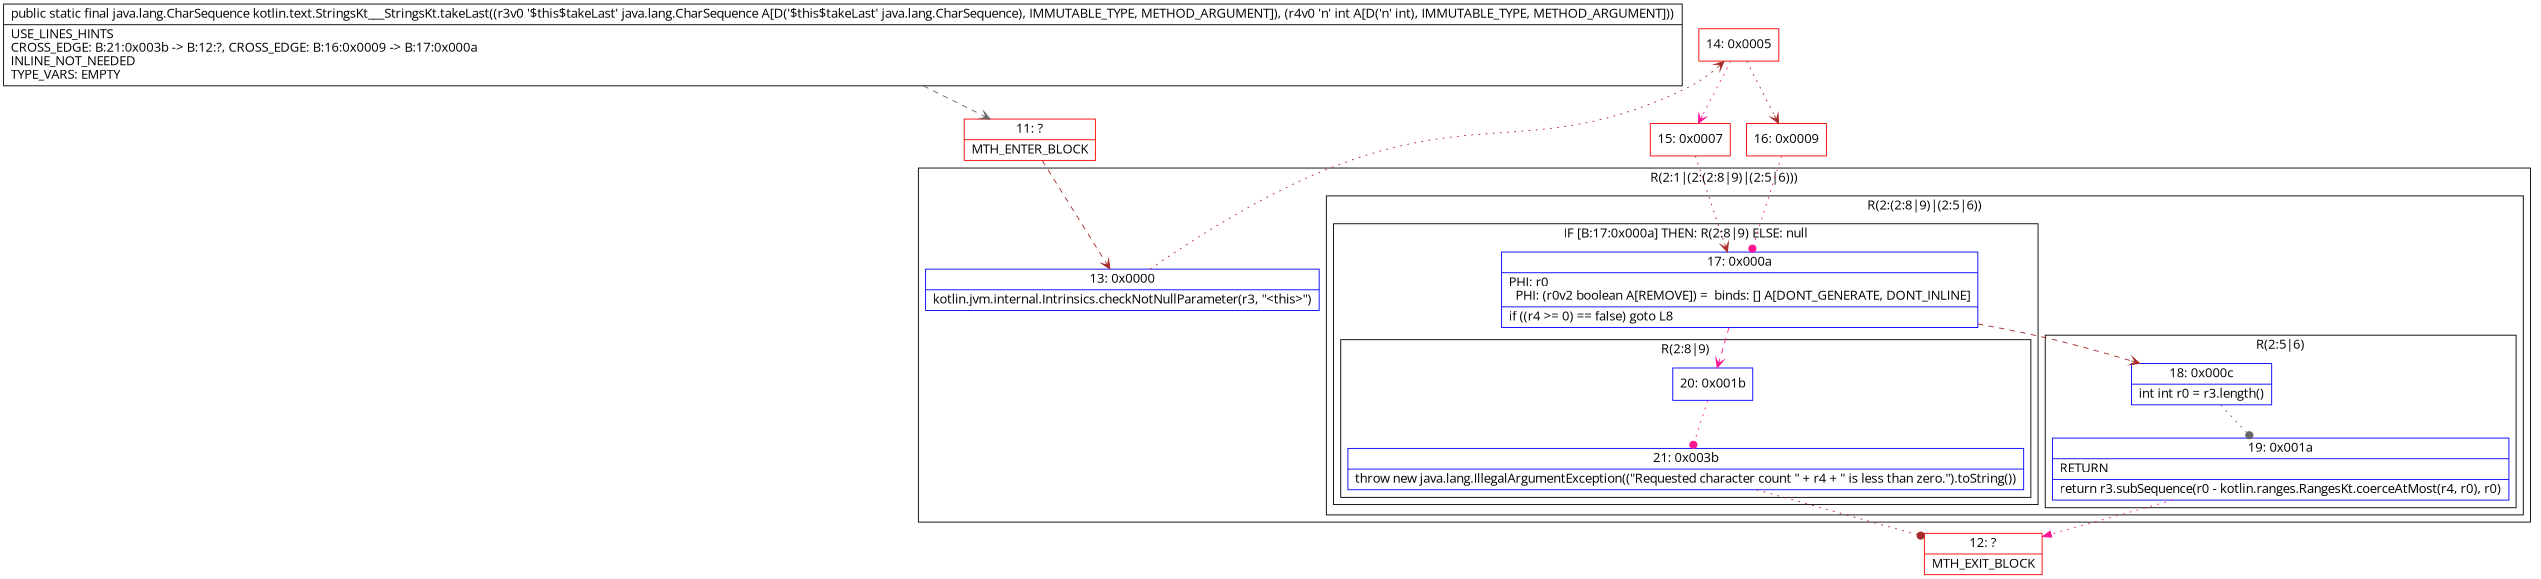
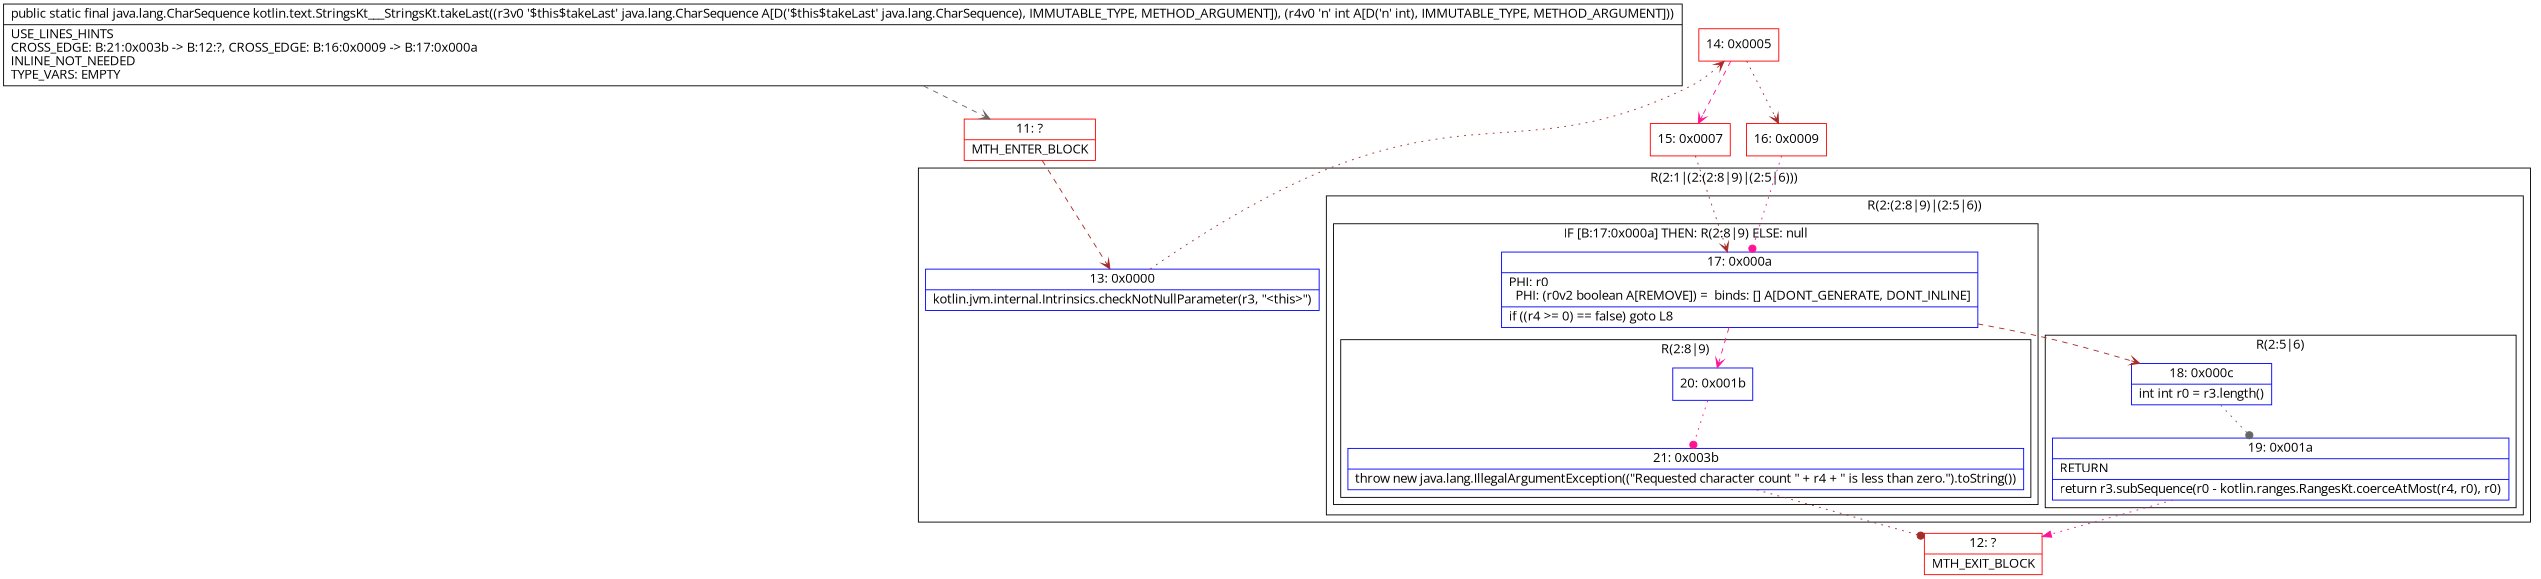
  digraph {
    fontname="Open Sans"
    node [color=blue fontname="Open Sans" shape=record]
    edge [arrowhead=vee color=brown fontname="Open Sans" style=dotted]
    n1 [label="{20\:\ 0x001b}"]
    n2 [label="{21\:\ 0x003b|throw new java.lang.IllegalArgumentException((\"Requested character count \" + r4 + \" is less than zero.\").toString())\l}"]
    n3 [label="{17\:\ 0x000a|PHI: r0 \l  PHI: (r0v2 boolean A[REMOVE]) =  binds: [] A[DONT_GENERATE, DONT_INLINE]\l|if ((r4 \>= 0) == false) goto L8\l}"]
    n4 [label="{18\:\ 0x000c|int int r0 = r3.length()\l}"]
    n5 [label="{19\:\ 0x001a|RETURN\l|return r3.subSequence(r0 \- kotlin.ranges.RangesKt.coerceAtMost(r4, r0), r0)\l}"]
    n6 [label="{13\:\ 0x0000|kotlin.jvm.internal.Intrinsics.checkNotNullParameter(r3, \"\<this\>\")\l}"]
    n7 [color=red label="{12\:\ ?|MTH_EXIT_BLOCK\l}"]
    n8 [color=red label="{14\:\ 0x0005}"]
    n9 [color=red label="{15\:\ 0x0007}"]
    n10 [color=red label="{16\:\ 0x0009}"]
    n11 [color=red label="{11\:\ ?|MTH_ENTER_BLOCK\l}"]
    n12 [label="{public static final java.lang.CharSequence kotlin.text.StringsKt___StringsKt.takeLast((r3v0 '$this$takeLast' java.lang.CharSequence A[D('$this$takeLast' java.lang.CharSequence), IMMUTABLE_TYPE, METHOD_ARGUMENT]), (r4v0 'n' int A[D('n' int), IMMUTABLE_TYPE, METHOD_ARGUMENT]))  | USE_LINES_HINTS\lCROSS_EDGE: B:21:0x003b \-\> B:12:?, CROSS_EDGE: B:16:0x0009 \-\> B:17:0x000a\lINLINE_NOT_NEEDED\lTYPE_VARS: EMPTY\l}" color=""]
    subgraph cluster_1 {
      label="R(2:1|(2:(2:8|9)|(2:5|6)))"
      n6
      subgraph cluster_2 {
        label="R(2:(2:8|9)|(2:5|6))"
        subgraph cluster_3 {
          label="IF [B:17:0x000a] THEN: R(2:8|9) ELSE: null"
          n3
          subgraph cluster_4 {
            label="R(2:8|9)"
            n1
            n2
          }
        }
        subgraph cluster_5 {
          label="R(2:5|6)"
          n4
          n5
        }
      }
    }
    n1 -> n2 [arrowhead=dot color=deeppink]
    n2 -> n7 [arrowhead=dot]
    n3 -> n1 [color=deeppink style=dashed]
    n3 -> n4 [style=dashed]
    n4 -> n5 [arrowhead=dot color=gray40]
    n5 -> n7 [arrowhead=normal color=deeppink]
    n6 -> n8
-   n8 -> n9 [color=deeppink]
+   n8 -> n9 [color=deeppink style=dashed]
    n8 -> n10
    n9 -> n3
    n10 -> n3 [arrowhead=dot color=deeppink]
    n11 -> n6 [style=dashed]
    n12 -> n11 [color=gray40 style=dashed]
  }
